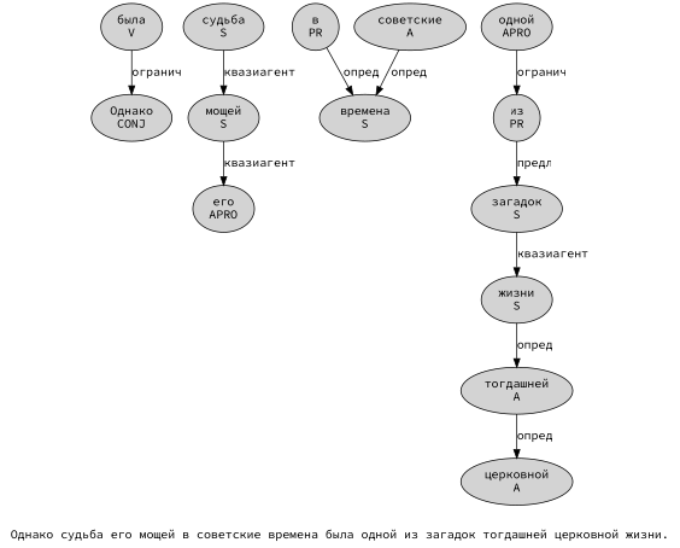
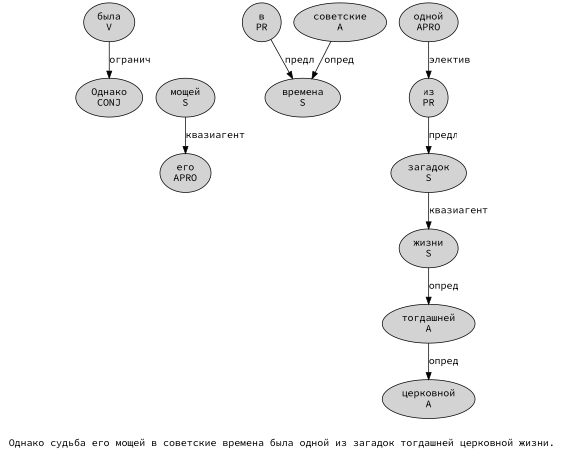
  digraph {
    fontname="Source Code Pro"
    label="Однако судьба его мощей в советские времена была одной из загадок тогдашней церковной жизни."
    node [fillcolor=lightgray fontname="Source Code Pro" penwidth=1 shape=ellipse style=filled]
    edge [fontname="Source Code Pro"]
    n1 [label="Однако\nCONJ"]
-   n2 [label="судьба\nS"]
    n3 [label="мощей\nS"]
    n4 [label="его\nAPRO"]
    n5 [label="в\nPR"]
    n6 [label="времена\nS"]
    n7 [label="советские\nA"]
    n8 [label="была\nV"]
    n9 [label="одной\nAPRO"]
    n10 [label="из\nPR"]
    n11 [label="загадок\nS"]
    n12 [label="жизни\nS"]
    n13 [label="тогдашней\nA"]
    n14 [label="церковной\nA"]
-   n2 -> n3 [label="квазиагент"]
    n3 -> n4 [label="квазиагент"]
-   n5 -> n6 [label="опред"]
+   n5 -> n6 [label="предл"]
    n7 -> n6 [label="опред"]
    n8 -> n1 [label="огранич"]
-   n9 -> n10 [label="огранич"]
+   n9 -> n10 [label="электив"]
    n10 -> n11 [label="предл"]
    n11 -> n12 [label="квазиагент"]
    n12 -> n13 [label="опред"]
    n13 -> n14 [label="опред"]
  }
